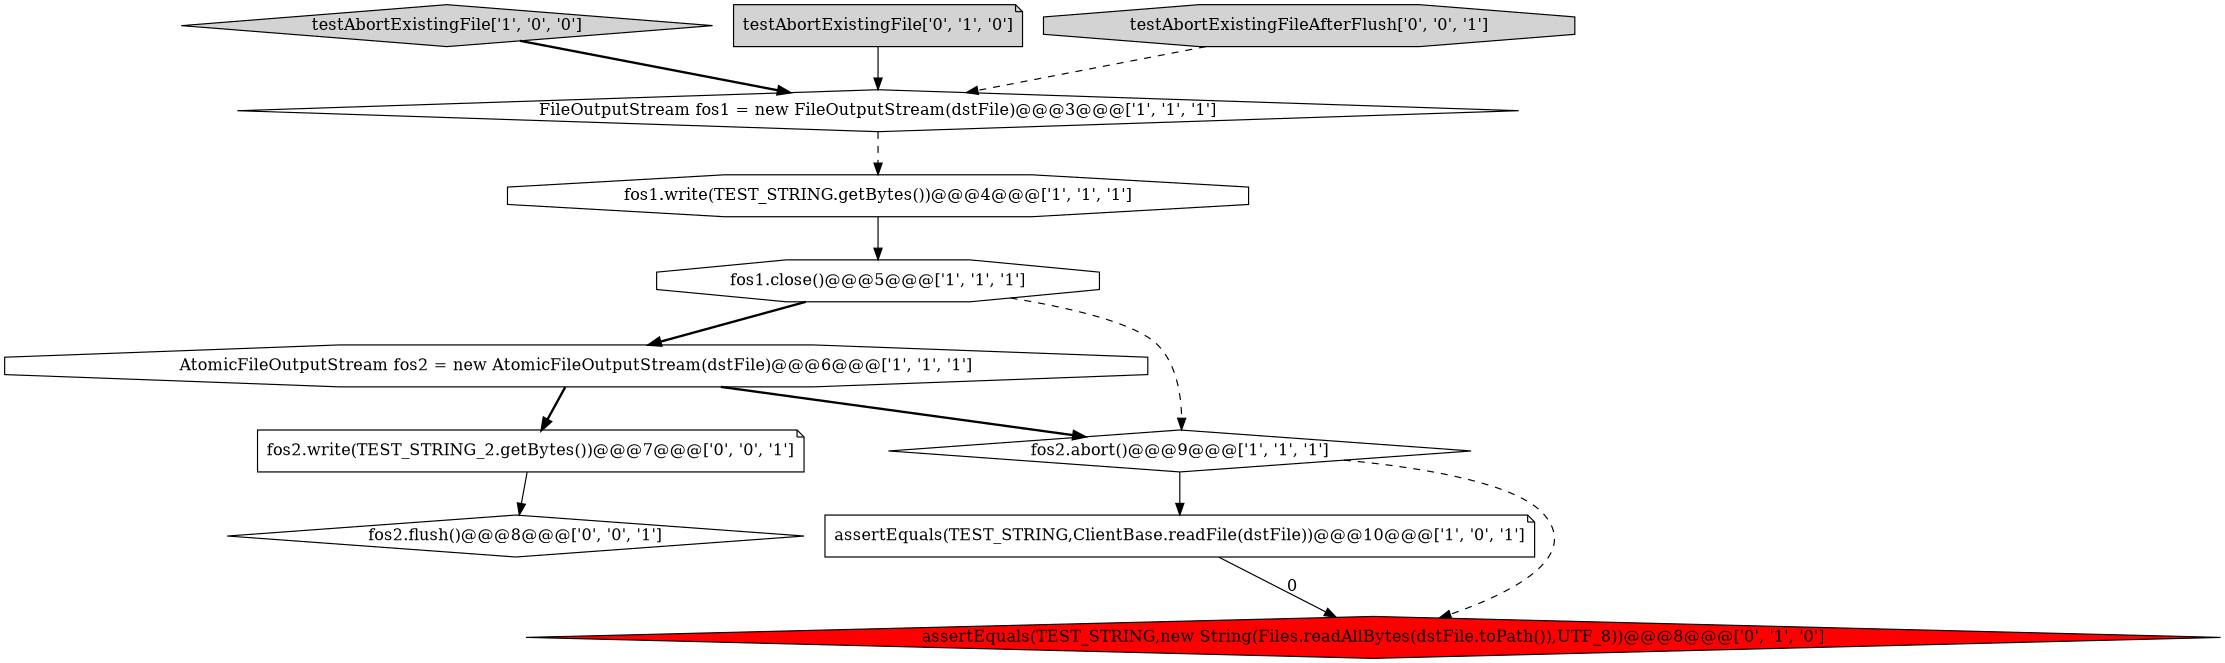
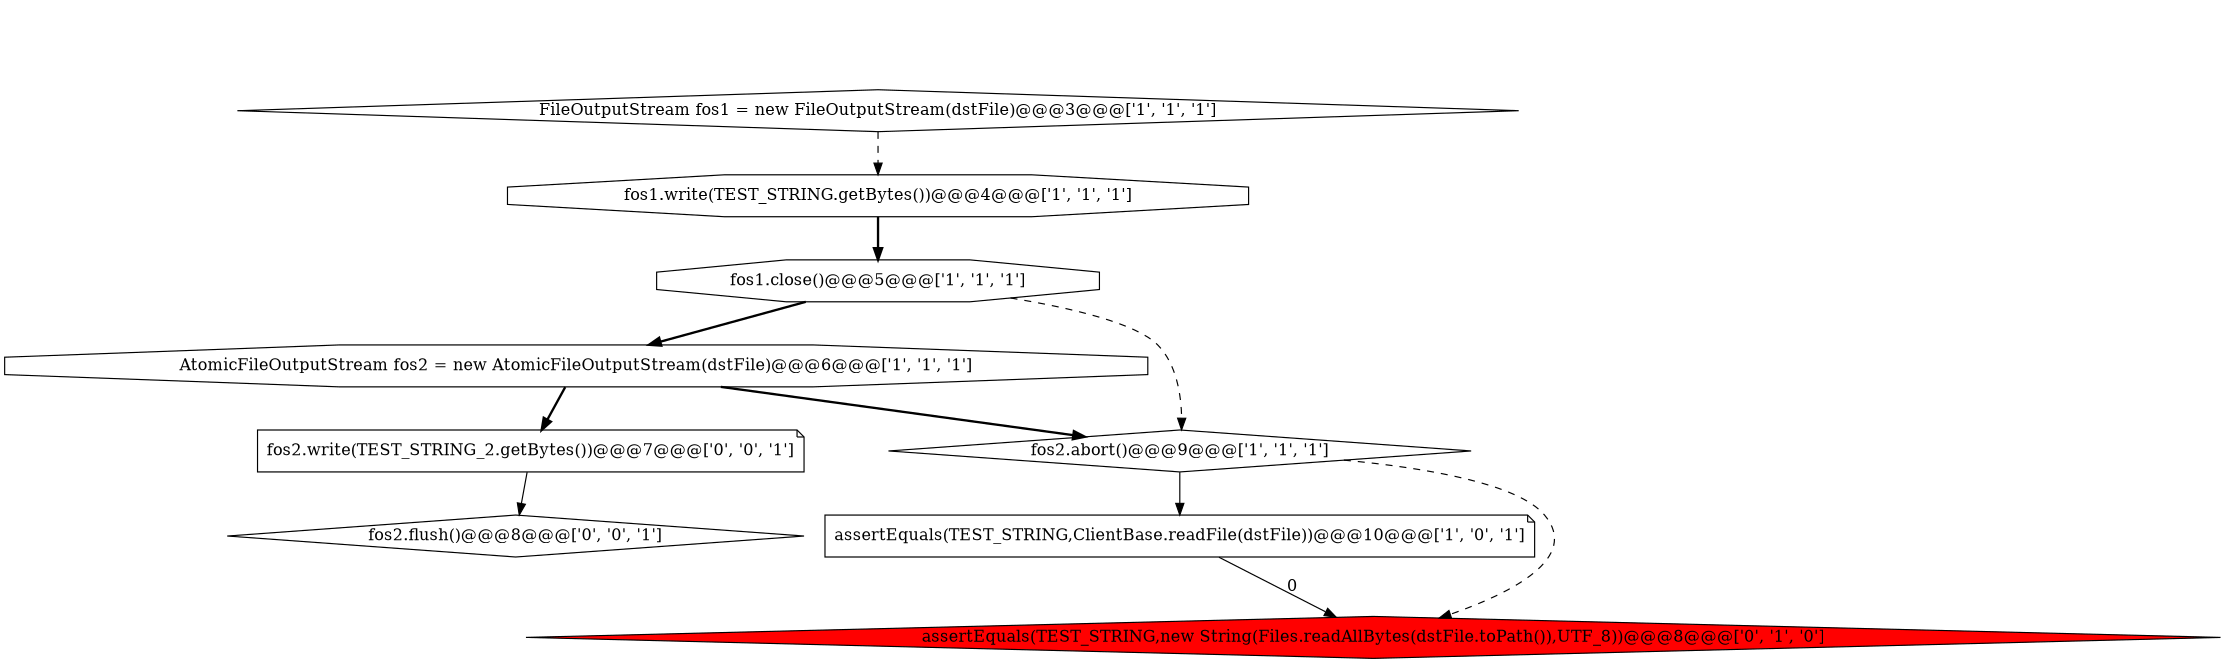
  digraph {
    node [fillcolor=white shape=diamond style=filled]
    edge [style=bold]
    n1 [label="fos1.close()@@@5@@@['1', '1', '1']" shape=octagon]
    n2 [label="AtomicFileOutputStream fos2 = new AtomicFileOutputStream(dstFile)@@@6@@@['1', '1', '1']" shape=octagon]
    n3 [label="fos2.abort()@@@9@@@['1', '1', '1']"]
    n4 [label="fos2.write(TEST_STRING_2.getBytes())@@@7@@@['0', '0', '1']" shape=note]
    n5 [fillcolor=red label="assertEquals(TEST_STRING,new String(Files.readAllBytes(dstFile.toPath()),UTF_8))@@@8@@@['0', '1', '0']"]
-   n6 [fillcolor=lightgray label="testAbortExistingFile['1', '0', '0']"]
    n7 [label="FileOutputStream fos1 = new FileOutputStream(dstFile)@@@3@@@['1', '1', '1']"]
    n8 [label="fos1.write(TEST_STRING.getBytes())@@@4@@@['1', '1', '1']" shape=octagon]
    n9 [label="fos2.flush()@@@8@@@['0', '0', '1']"]
    n10 [label="assertEquals(TEST_STRING,ClientBase.readFile(dstFile))@@@10@@@['1', '0', '1']" shape=note]
-   n11 [fillcolor=lightgray label="testAbortExistingFile['0', '1', '0']" shape=note]
-   n12 [fillcolor=lightgray label="testAbortExistingFileAfterFlush['0', '0', '1']" shape=octagon]
    n1 -> n2
    n1 -> n3 [style=dashed]
    n2 -> n3
    n2 -> n4
    n3 -> n5 [style=dashed]
    n3 -> n10 [style=solid]
    n4 -> n9 [style=solid]
-   n6 -> n7
    n7 -> n8 [style=dashed]
-   n8 -> n1 [style=solid]
+   n8 -> n1
    n10 -> n5 [label=0 style=solid]
-   n11 -> n7 [style=solid]
-   n12 -> n7 [style=dashed]
  }
